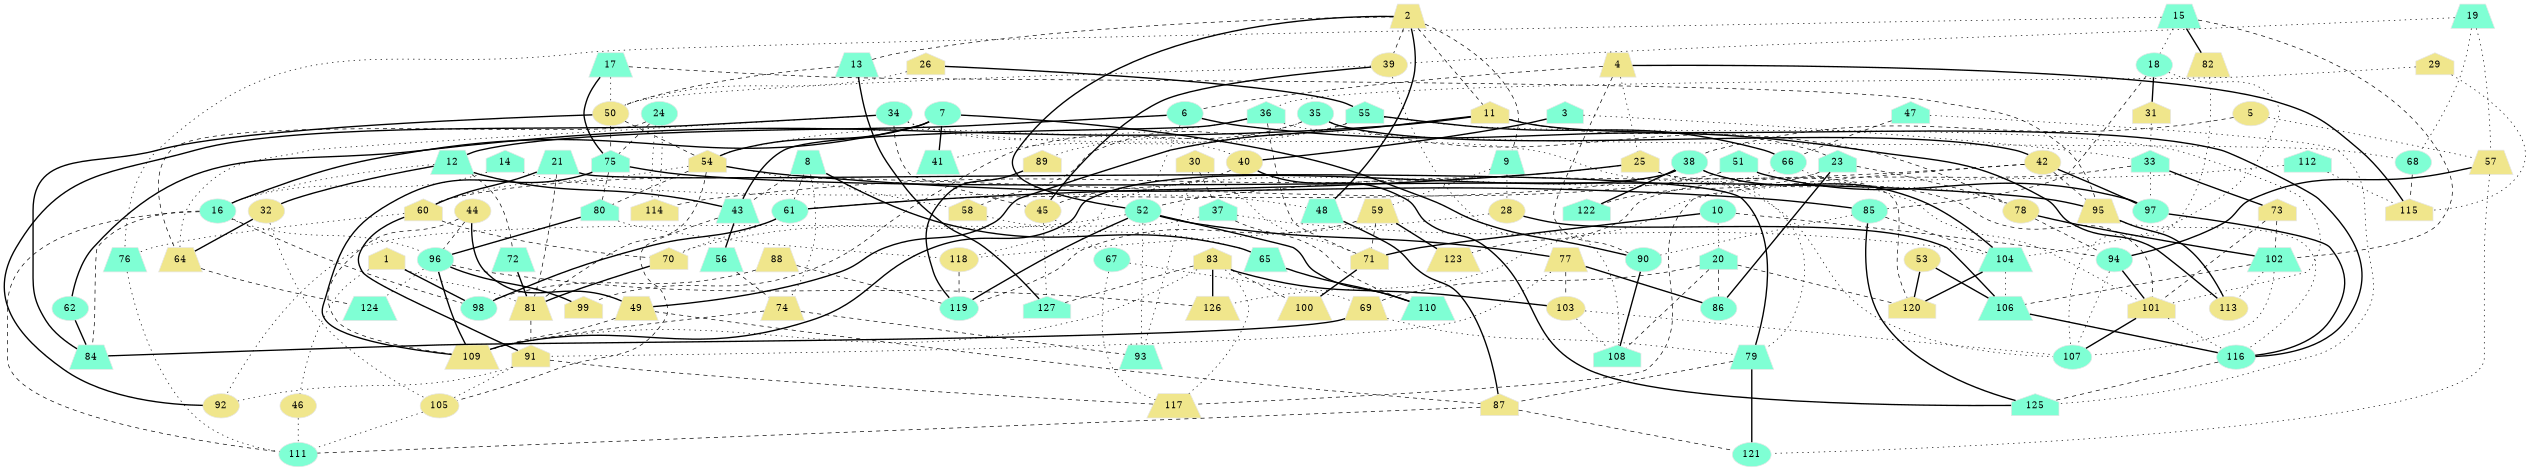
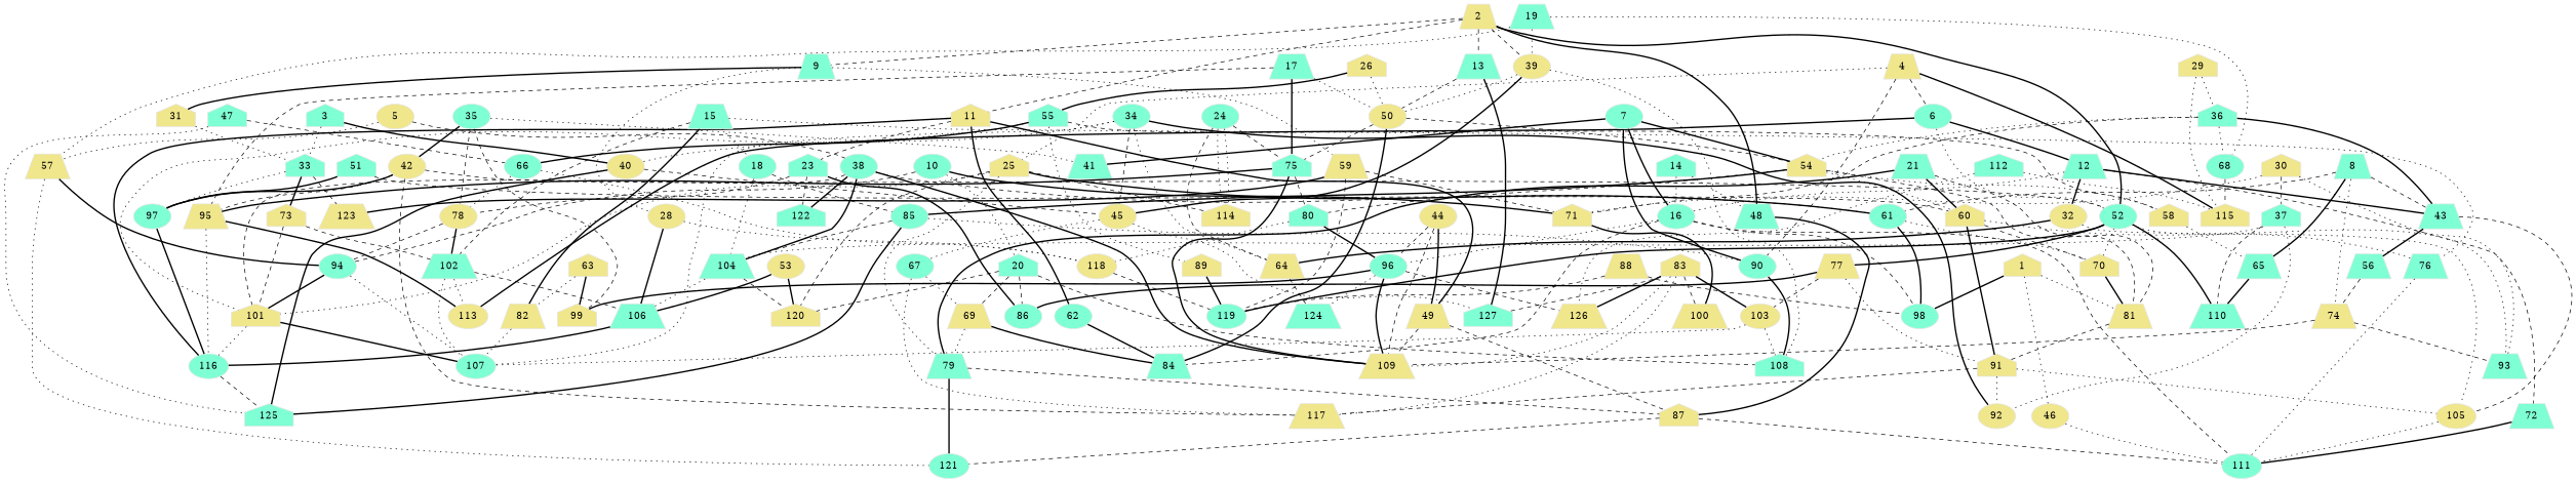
  graph {
    node [color=gray90 fillcolor=aquamarine shape=ellipse style=filled]
    edge [style=dotted]
    1 [fillcolor=khaki shape=house]
    46 [fillcolor=khaki]
    81 [fillcolor=khaki shape=trapezium]
    98
    111
    91 [fillcolor=khaki shape=house]
    2 [fillcolor=khaki shape=trapezium]
    9 [shape=trapezium]
    11 [fillcolor=khaki shape=house]
    13 [shape=trapezium]
    39 [fillcolor=khaki]
    48 [shape=trapezium]
    52
    28 [fillcolor=khaki]
    31 [fillcolor=khaki shape=house]
    59 [fillcolor=khaki shape=trapezium]
    23 [shape=house]
    49 [fillcolor=khaki shape=trapezium]
    62
    116
    50 [fillcolor=khaki]
    127 [shape=house]
    108 [shape=house]
    45 [fillcolor=khaki]
    87 [fillcolor=khaki shape=house]
    93 [shape=trapezium]
    110 [shape=trapezium]
    70 [fillcolor=khaki shape=house]
    77 [fillcolor=khaki shape=trapezium]
    119
    3 [shape=house]
    33 [shape=house]
    40 [fillcolor=khaki]
    73 [fillcolor=khaki shape=house]
    97
    123 [fillcolor=khaki shape=trapezium]
    125 [shape=house]
    4 [fillcolor=khaki shape=trapezium]
    6
    25 [fillcolor=khaki shape=house]
    90
    115 [fillcolor=khaki shape=house]
    12 [shape=trapezium]
    113 [fillcolor=khaki]
    61
    120 [fillcolor=khaki shape=house]
    79 [shape=trapezium]
    114 [fillcolor=khaki shape=house]
    101 [fillcolor=khaki shape=house]
    5 [fillcolor=khaki]
    38
    57 [fillcolor=khaki shape=trapezium]
    104 [shape=trapezium]
    122 [shape=house]
    109 [fillcolor=khaki shape=trapezium]
    94
    121
    16
    43 [shape=trapezium]
    32 [fillcolor=khaki]
    72 [shape=trapezium]
    7
    41 [shape=trapezium]
    54 [fillcolor=khaki shape=house]
    84 [shape=trapezium]
    96
    85
    60 [fillcolor=khaki shape=house]
    58 [fillcolor=khaki shape=house]
    80 [shape=house]
    8 [shape=trapezium]
    65 [shape=trapezium]
    74 [fillcolor=khaki shape=trapezium]
    105 [fillcolor=khaki]
    56 [shape=trapezium]
    106 [shape=trapezium]
    118 [fillcolor=khaki]
    71 [fillcolor=khaki shape=house]
    20 [shape=house]
    10
    69 [fillcolor=khaki shape=trapezium]
    86
    100 [fillcolor=khaki shape=trapezium]
    107
    78 [fillcolor=khaki]
    64 [fillcolor=khaki shape=trapezium]
    75 [shape=house]
    14 [shape=house]
    15 [shape=trapezium]
    18
    76 [shape=trapezium]
    82 [fillcolor=khaki shape=trapezium]
    102 [shape=trapezium]
    99 [fillcolor=khaki shape=house]
    124 [shape=trapezium]
    126 [fillcolor=khaki shape=trapezium]
    17 [shape=trapezium]
    95 [fillcolor=khaki shape=trapezium]
    19 [shape=trapezium]
    68
    21 [shape=trapezium]
    36 [shape=house]
    24
    26 [fillcolor=khaki shape=house]
    55 [shape=house]
    66
    89 [fillcolor=khaki shape=house]
    83 [fillcolor=khaki shape=house]
    117 [fillcolor=khaki shape=trapezium]
    103 [fillcolor=khaki]
    29 [fillcolor=khaki shape=house]
    30 [fillcolor=khaki shape=house]
    37 [shape=house]
    92 [fillcolor=khaki]
    34
    67
    35
    42 [fillcolor=khaki]
    44 [fillcolor=khaki]
    47 [shape=house]
    51 [shape=house]
    53 [fillcolor=khaki]
+   63 [fillcolor=khaki shape=house]
    88 [fillcolor=khaki shape=trapezium]
    112 [shape=house]
    1 -- 46
    1 -- 81
    1 -- 98 [style=bold]
    46 -- 111
    81 -- 91 [style=dashed]
    91 -- 105
    91 -- 117 [style=dashed]
    91 -- 92
    2 -- 9 [style=dashed]
    2 -- 11 [style=dashed]
    2 -- 13 [style=dashed]
    2 -- 39 [style=dashed]
    2 -- 48 [style=bold]
    2 -- 52 [style=bold]
    9 -- 28
-   18 -- 31 [style=bold]
+   9 -- 31 [style=bold]
    9 -- 59
    11 -- 23 [style=dashed]
    11 -- 49 [style=bold]
    11 -- 62 [style=bold]
    11 -- 116 [style=bold]
    13 -- 50 [style=dashed]
    13 -- 127 [style=bold]
    39 -- 50
    39 -- 108
    39 -- 45 [style=bold]
    48 -- 87 [style=bold]
    52 -- 93
    52 -- 110 [style=bold]
    52 -- 70
    52 -- 77 [style=bold]
    52 -- 119 [style=bold]
    28 -- 106 [style=bold]
    28 -- 118
    31 -- 33
    59 -- 119 [style=dashed]
    59 -- 123 [style=bold]
    59 -- 71 [style=dashed]
    23 -- 122 [style=dashed]
    23 -- 86 [style=bold]
    23 -- 78 [style=dashed]
    49 -- 87 [style=dashed]
    49 -- 109 [style=dashed]
    62 -- 84 [style=bold]
    116 -- 125 [style=dashed]
    50 -- 54 [style=dashed]
    50 -- 84 [style=bold]
    50 -- 75 [style=dashed]
    45 -- 127
    45 -- 67
    87 -- 111 [style=dashed]
    87 -- 121 [style=dashed]
    70 -- 81 [style=bold]
    77 -- 91
    77 -- 86 [style=bold]
    77 -- 103 [style=dashed]
    3 -- 33
    3 -- 40 [style=bold]
    33 -- 73 [style=bold]
    33 -- 97
    33 -- 123 [style=dashed]
    40 -- 45 [style=dashed]
    40 -- 125 [style=bold]
    73 -- 101 [style=dashed]
    73 -- 102 [style=dashed]
    97 -- 116 [style=bold]
    4 -- 6 [style=dashed]
    4 -- 25
    4 -- 90 [style=dashed]
    4 -- 115 [style=bold]
    6 -- 52
    6 -- 12 [style=bold]
    6 -- 113 [style=bold]
    25 -- 61 [style=bold]
    25 -- 120 [style=dashed]
    25 -- 79
    25 -- 114 [style=dashed]
    25 -- 101
    90 -- 108 [style=bold]
    12 -- 16
    12 -- 43 [style=bold]
    12 -- 32 [style=bold]
    12 -- 72 [style=dashed]
    61 -- 98 [style=bold]
    61 -- 70
    79 -- 87 [style=dashed]
    79 -- 121 [style=bold]
    101 -- 116
    101 -- 107 [style=bold]
    5 -- 38 [style=dashed]
    5 -- 57
    38 -- 61 [style=dashed]
    38 -- 101 [style=dashed]
    38 -- 104 [style=bold]
    38 -- 122 [style=bold]
    38 -- 109 [style=bold]
    57 -- 94 [style=bold]
    57 -- 121
-   104 -- 120 [style=bold]
+   104 -- 120 [style=dashed]
    104 -- 106
    94 -- 101 [style=bold]
    94 -- 107
    16 -- 98 [style=dashed]
    16 -- 111 [style=dashed]
    16 -- 84 [style=dashed]
    16 -- 96
    43 -- 105 [style=dashed]
    43 -- 56 [style=bold]
    32 -- 105
    32 -- 64 [style=bold]
-   72 -- 81 [style=bold]
+   72 -- 111 [style=bold]
    7 -- 90 [style=bold]
    7 -- 16 [style=bold]
    7 -- 41 [style=bold]
    7 -- 54 [style=bold]
    54 -- 81 [style=dashed]
    54 -- 85 [style=bold]
    54 -- 60
    54 -- 58
    54 -- 80 [style=dashed]
    96 -- 109 [style=bold]
    96 -- 99 [style=bold]
    96 -- 124
    96 -- 126 [style=dashed]
    85 -- 125 [style=bold]
    85 -- 90
    85 -- 104 [style=dashed]
    60 -- 91 [style=bold]
    60 -- 70 [style=dashed]
    60 -- 76
    58 -- 65
    80 -- 96 [style=bold]
    80 -- 118
    8 -- 61 [style=dashed]
    8 -- 43 [style=dashed]
    8 -- 65 [style=bold]
    8 -- 74
    65 -- 110 [style=bold]
    74 -- 93 [style=dashed]
    74 -- 109 [style=dashed]
    105 -- 111
    56 -- 74 [style=dashed]
    106 -- 116 [style=bold]
    118 -- 119 [style=dashed]
    71 -- 100 [style=bold]
    20 -- 108 [style=dashed]
    20 -- 120 [style=dashed]
    20 -- 69 [style=dashed]
    20 -- 86 [style=dashed]
    10 -- 94 [style=dashed]
    10 -- 71 [style=bold]
    10 -- 20
    69 -- 79
    69 -- 84 [style=bold]
    78 -- 94 [style=dashed]
    78 -- 102 [style=bold]
    64 -- 124 [style=dashed]
    75 -- 109 [style=bold]
    75 -- 80 [style=dashed]
    75 -- 95 [style=bold]
    14 -- 48
    14 -- 16
    15 -- 18
    15 -- 76
    15 -- 82 [style=bold]
    15 -- 102 [style=dashed]
    18 -- 104
    18 -- 85 [style=dashed]
    76 -- 111
    82 -- 107
    102 -- 113
    102 -- 106 [style=dashed]
    102 -- 107
    17 -- 50
    17 -- 75 [style=bold]
    17 -- 95 [style=dashed]
    95 -- 116
    95 -- 113 [style=bold]
    19 -- 39
    19 -- 57
    19 -- 68
    68 -- 115 [style=dashed]
    21 -- 81 [style=dashed]
    21 -- 79 [style=bold]
    21 -- 60 [style=bold]
    36 -- 43 [style=bold]
    36 -- 54
    36 -- 71 [style=dashed]
    36 -- 68
    24 -- 114
    24 -- 114
    24 -- 64 [style=dashed]
    24 -- 75 [style=dashed]
    26 -- 50
    26 -- 55 [style=bold]
    55 -- 101
    55 -- 58 [style=dashed]
    55 -- 66 [style=bold]
    55 -- 89
    66 -- 118
    66 -- 78
    89 -- 119 [style=bold]
    83 -- 127 [style=dashed]
    83 -- 109
    83 -- 100 [style=dashed]
    83 -- 126 [style=bold]
    83 -- 117
    83 -- 103 [style=bold]
    103 -- 108
    103 -- 107
    29 -- 115
    29 -- 36
    30 -- 93
    30 -- 71
    30 -- 37 [style=dashed]
    37 -- 110 [style=dashed]
    37 -- 104
    37 -- 92
    34 -- 45 [style=dashed]
    34 -- 40
    34 -- 107
    34 -- 64
    34 -- 92 [style=bold]
    67 -- 69
    67 -- 117
    35 -- 41
    35 -- 78 [style=dashed]
    35 -- 99 [style=dashed]
    35 -- 42 [style=bold]
    42 -- 52 [style=dashed]
    42 -- 97 [style=bold]
    42 -- 95 [style=dashed]
    42 -- 117 [style=dashed]
    44 -- 49 [style=bold]
    44 -- 109 [style=dashed]
    44 -- 96 [style=dashed]
    47 -- 125
    47 -- 66 [style=dashed]
    51 -- 97 [style=bold]
    51 -- 60 [style=dashed]
    53 -- 120 [style=bold]
    53 -- 106 [style=bold]
+   63 -- 82
+   63 -- 99 [style=bold]
    88 -- 98 [style=dashed]
    88 -- 119 [style=dashed]
    112 -- 115
    112 -- 126
  }
